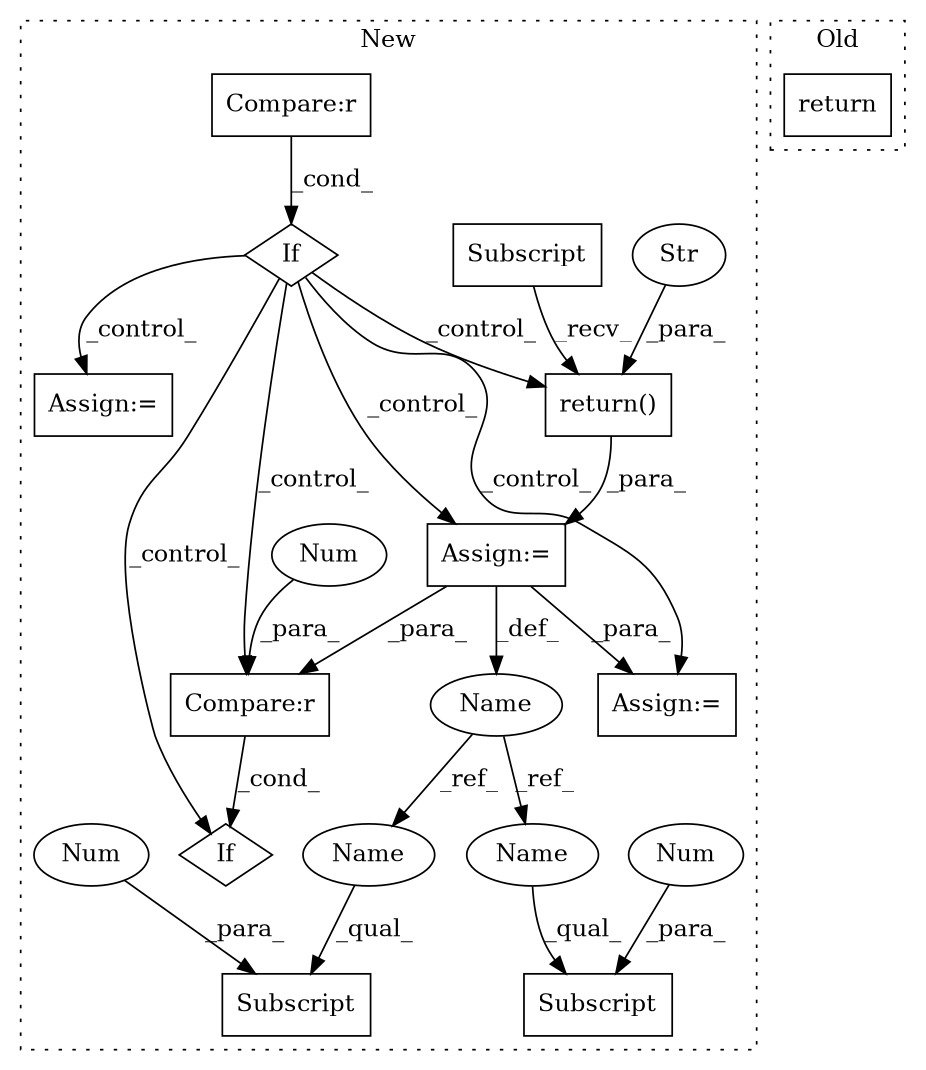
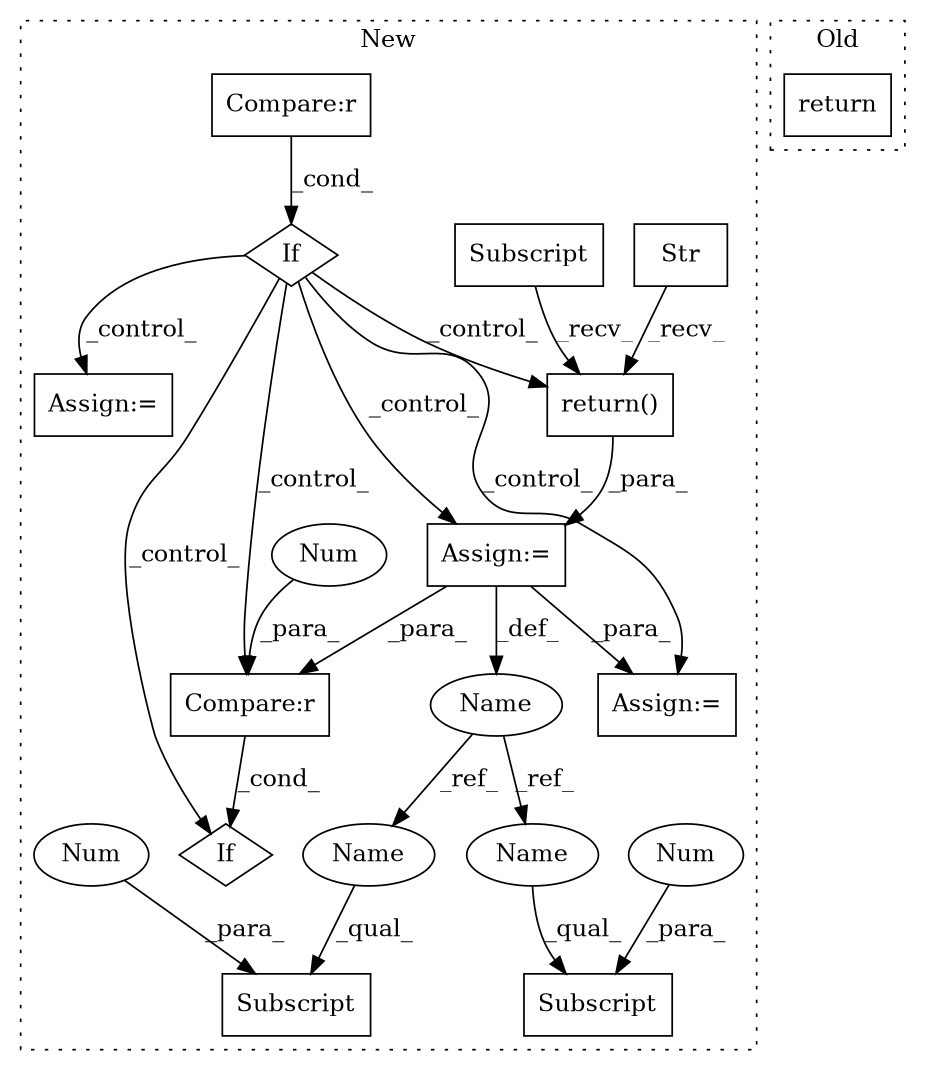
  digraph {
    node [a=68 l=3 shape=box]
    n1 [a=75 l="16,1" label="return()" s="1167,1190"]
    n2 [label="Assign:=" s=1301]
-   n3 [a=66 l=7 label=Str s=1183 shape=ellipse]
+   n3 [a=66 l=7 label=Str s=1183]
    n4 [a=96 label=If s=673 shape=diamond]
    n5 [label="Assign:=" s=769]
    n6 [a=40 l=14 label="Compare:r" s=676]
    n7 [label="Assign:=" s=1164]
    n8 [a=63 l="10,0" label=Subscript s="1211,0"]
    n9 [a=76 l=2 label=Num s=1218 shape=ellipse]
    n10 [a=63 l="10,0" label=Subscript s="1231,0"]
    n11 [a=76 l=2 label=Num s=1238 shape=ellipse]
    n12 [a=87 l=6 label=Name s=1158 shape=ellipse]
    n13 [a=96 label=If s=1204 shape=diamond]
    n14 [a=63 l="9,0" label=Subscript s="1167,0"]
    n15 [a=40 l=20 label="Compare:r" s=1207]
    n16 [a=76 l=1 label=Num s=1226 shape=ellipse]
    n17 [a=87 l=6 label=Name s=1231 shape=ellipse]
    n18 [a=87 l=6 label=Name s=1211 shape=ellipse]
    n19 [a=93 l=7 label=return s=398]
    subgraph cluster_1 {
      label=New
      style=dotted
      n1
      n2
      n3
      n4
      n5
      n6
      n7
      n8
      n9
      n10
      n11
      n12
      n13
      n14
      n15
      n16
      n17
      n18
    }
    subgraph cluster_2 {
      label=Old
      style=dotted
      n19
    }
    n1 -> n7 [label=_para_]
-   n3 -> n1 [label=_para_]
+   n3 -> n1 [label=_recv_]
    n4 -> n1 [label=_control_]
    n4 -> n2 [label=_control_]
    n4 -> n5 [label=_control_]
    n4 -> n7 [label=_control_]
    n4 -> n13 [label=_control_]
    n4 -> n15 [label=_control_]
    n6 -> n4 [label=_cond_]
    n7 -> n2 [label=_para_]
    n7 -> n12 [label=_def_]
    n7 -> n15 [label=_para_]
    n9 -> n8 [label=_para_]
    n11 -> n10 [label=_para_]
    n12 -> n17 [label=_ref_]
    n12 -> n18 [label=_ref_]
    n14 -> n1 [label=_recv_]
    n15 -> n13 [label=_cond_]
    n16 -> n15 [label=_para_]
    n17 -> n10 [label=_qual_]
    n18 -> n8 [label=_qual_]
  }
